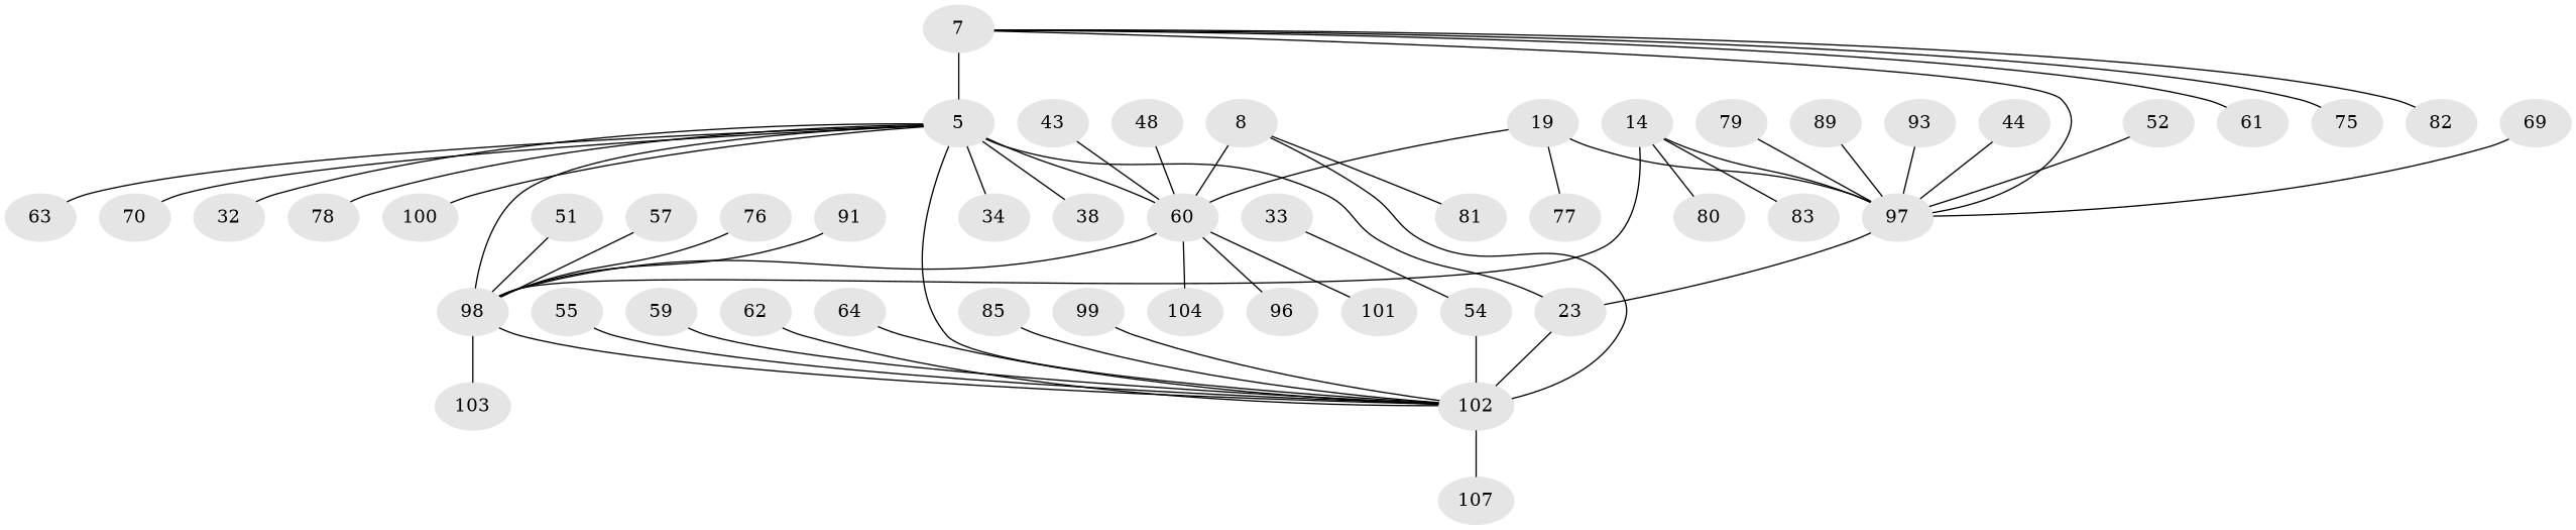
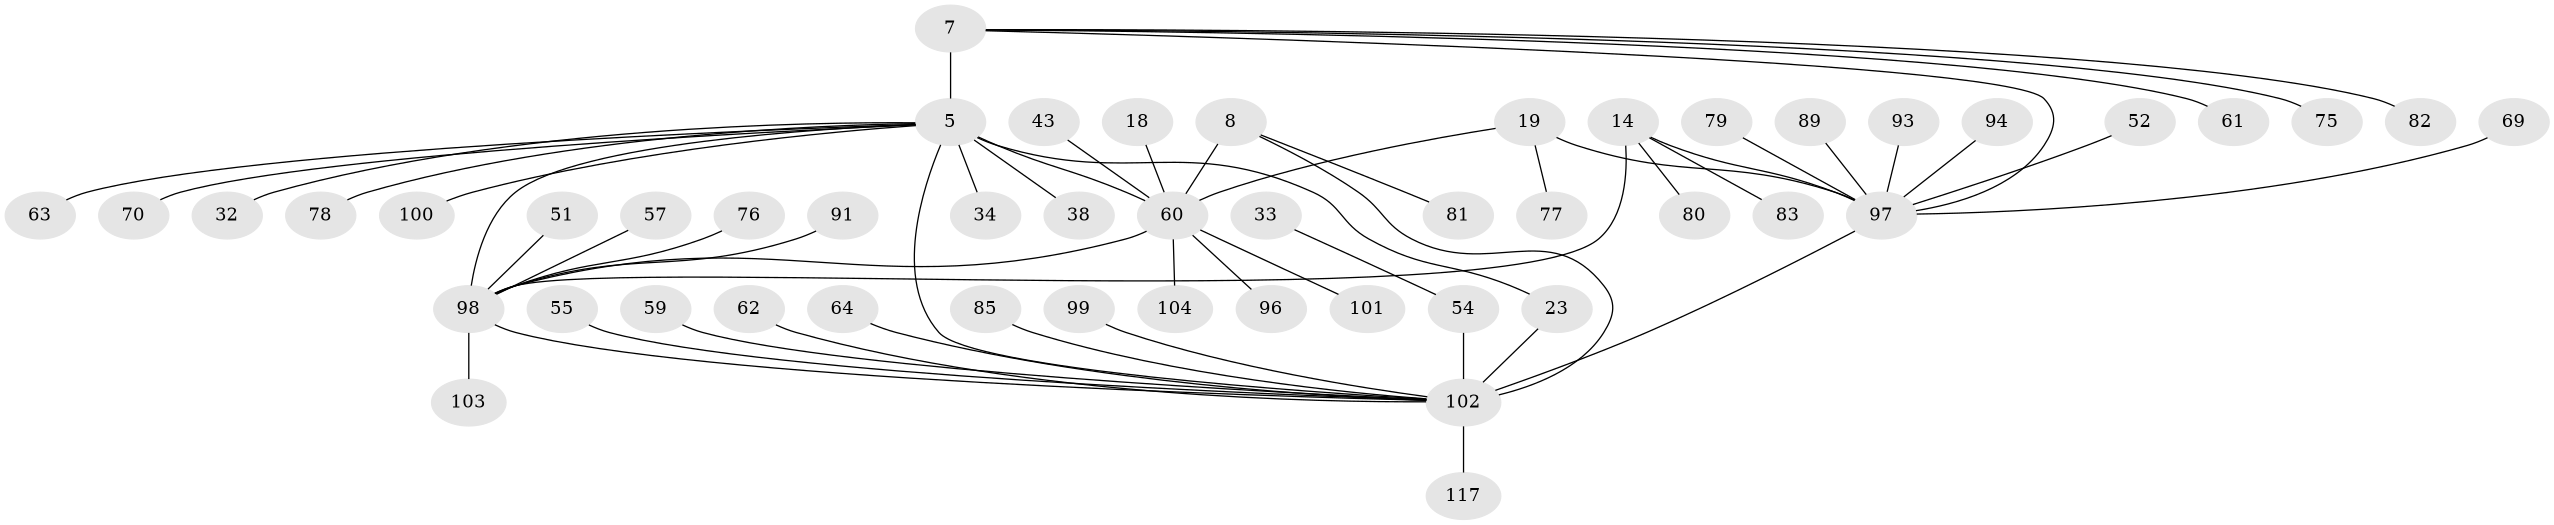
  graph {
    node [color=gray90 style=filled]
    n1 [label=7 super="+1"]
    5 [super="+4+3"]
    61
    75 [super="+68"]
    82 [super="+56"]
    97 [super="+17+35+77+20+45"]
    23 [super="+22"]
    34
    38
    60 [super="+58+10+26+28"]
    63
    70
    n13 [label=32]
    78
    98 [super="+66+15+31+39+47"]
    100
    102 [super="+92+25+53+21+27+46+49"]
    96
    101
    104
    103
-   107 [super="+106"]
+   107 [super="+106" label=117]
    8 [super="+6"]
    81
    14 [super="+12"]
    80
    83
    19 [super="+16"]
    n29 [label=77]
    33
    54
    43
-   48
+   48 [label=18]
    51
    52 [super="+44"]
    55
    57
    59
    62
    64
    69
    76
    79 [super="+30"]
    85
    89 [super="+67+71"]
    91
    93
-   94 [super="+84" label=44]
+   94 [super="+84"]
    99
    n1 -- 5 [weight=6]
    n1 -- 61
    n1 -- 75
    n1 -- 82
    n1 -- 97
    5 -- 23
    5 -- 34
    5 -- 38
    5 -- 60 [weight=2]
    5 -- 63
    5 -- 70
    5 -- n13
    5 -- 78
    5 -- 98
    5 -- 100
    5 -- 102 [weight=2]
-   97 -- 23
+   97 -- 102
    23 -- 102 [weight=6]
    60 -- 98
    60 -- 96
    60 -- 101
    60 -- 104
    98 -- 102
    98 -- 103
    102 -- 107
    8 -- 60 [weight=6]
    8 -- 102 [weight=2]
    8 -- 81
    14 -- 97
    14 -- 98 [weight=6]
    14 -- 80
    14 -- 83
    19 -- 97 [weight=6]
    19 -- 60
    19 -- n29
    33 -- 54
    54 -- 102
    43 -- 60
    48 -- 60
    51 -- 98
    52 -- 97
    55 -- 102
    57 -- 98
    59 -- 102
    62 -- 102
    64 -- 102
    69 -- 97
    76 -- 98
    79 -- 97
    85 -- 102
    89 -- 97
    91 -- 98
    93 -- 97
    94 -- 97
    99 -- 102
  }
